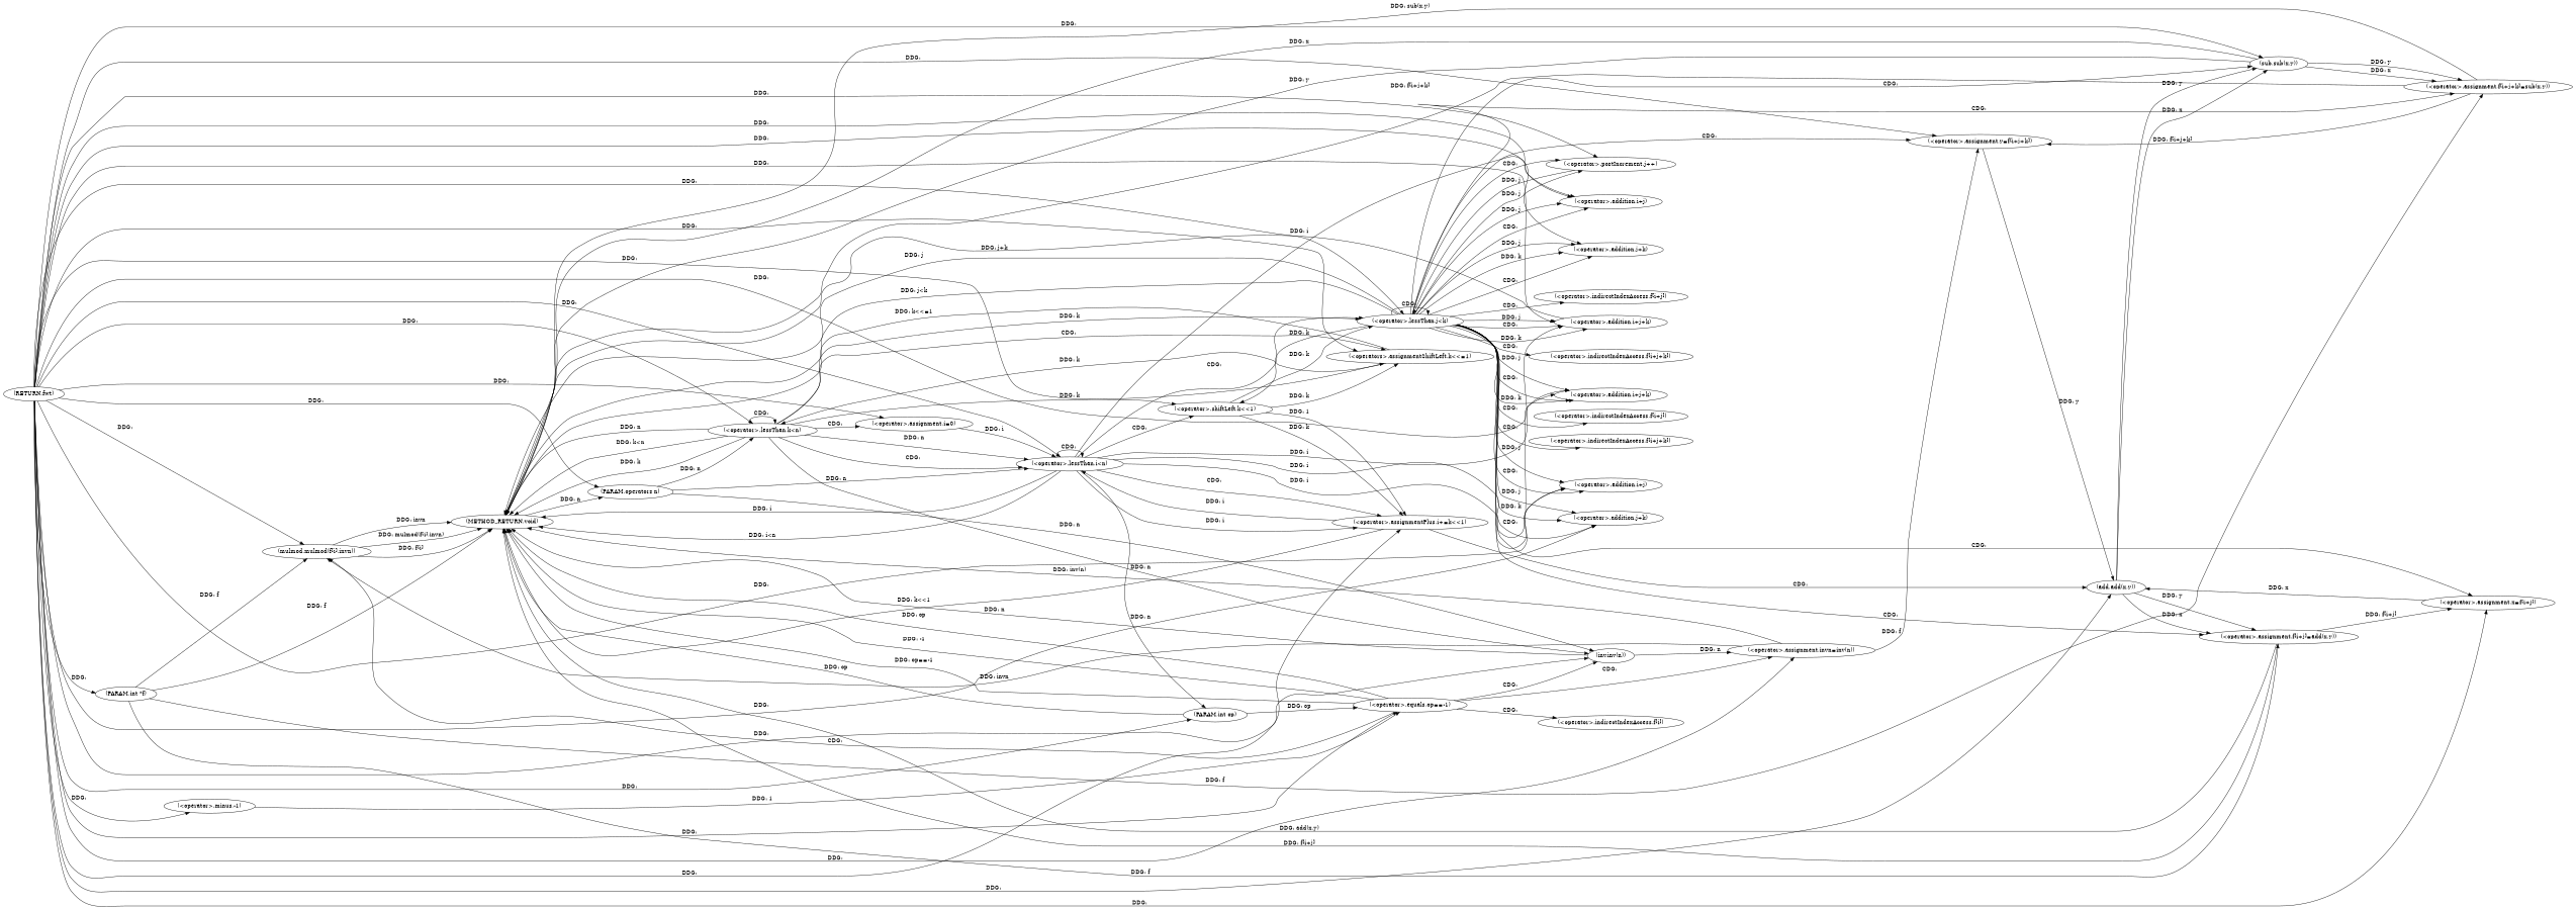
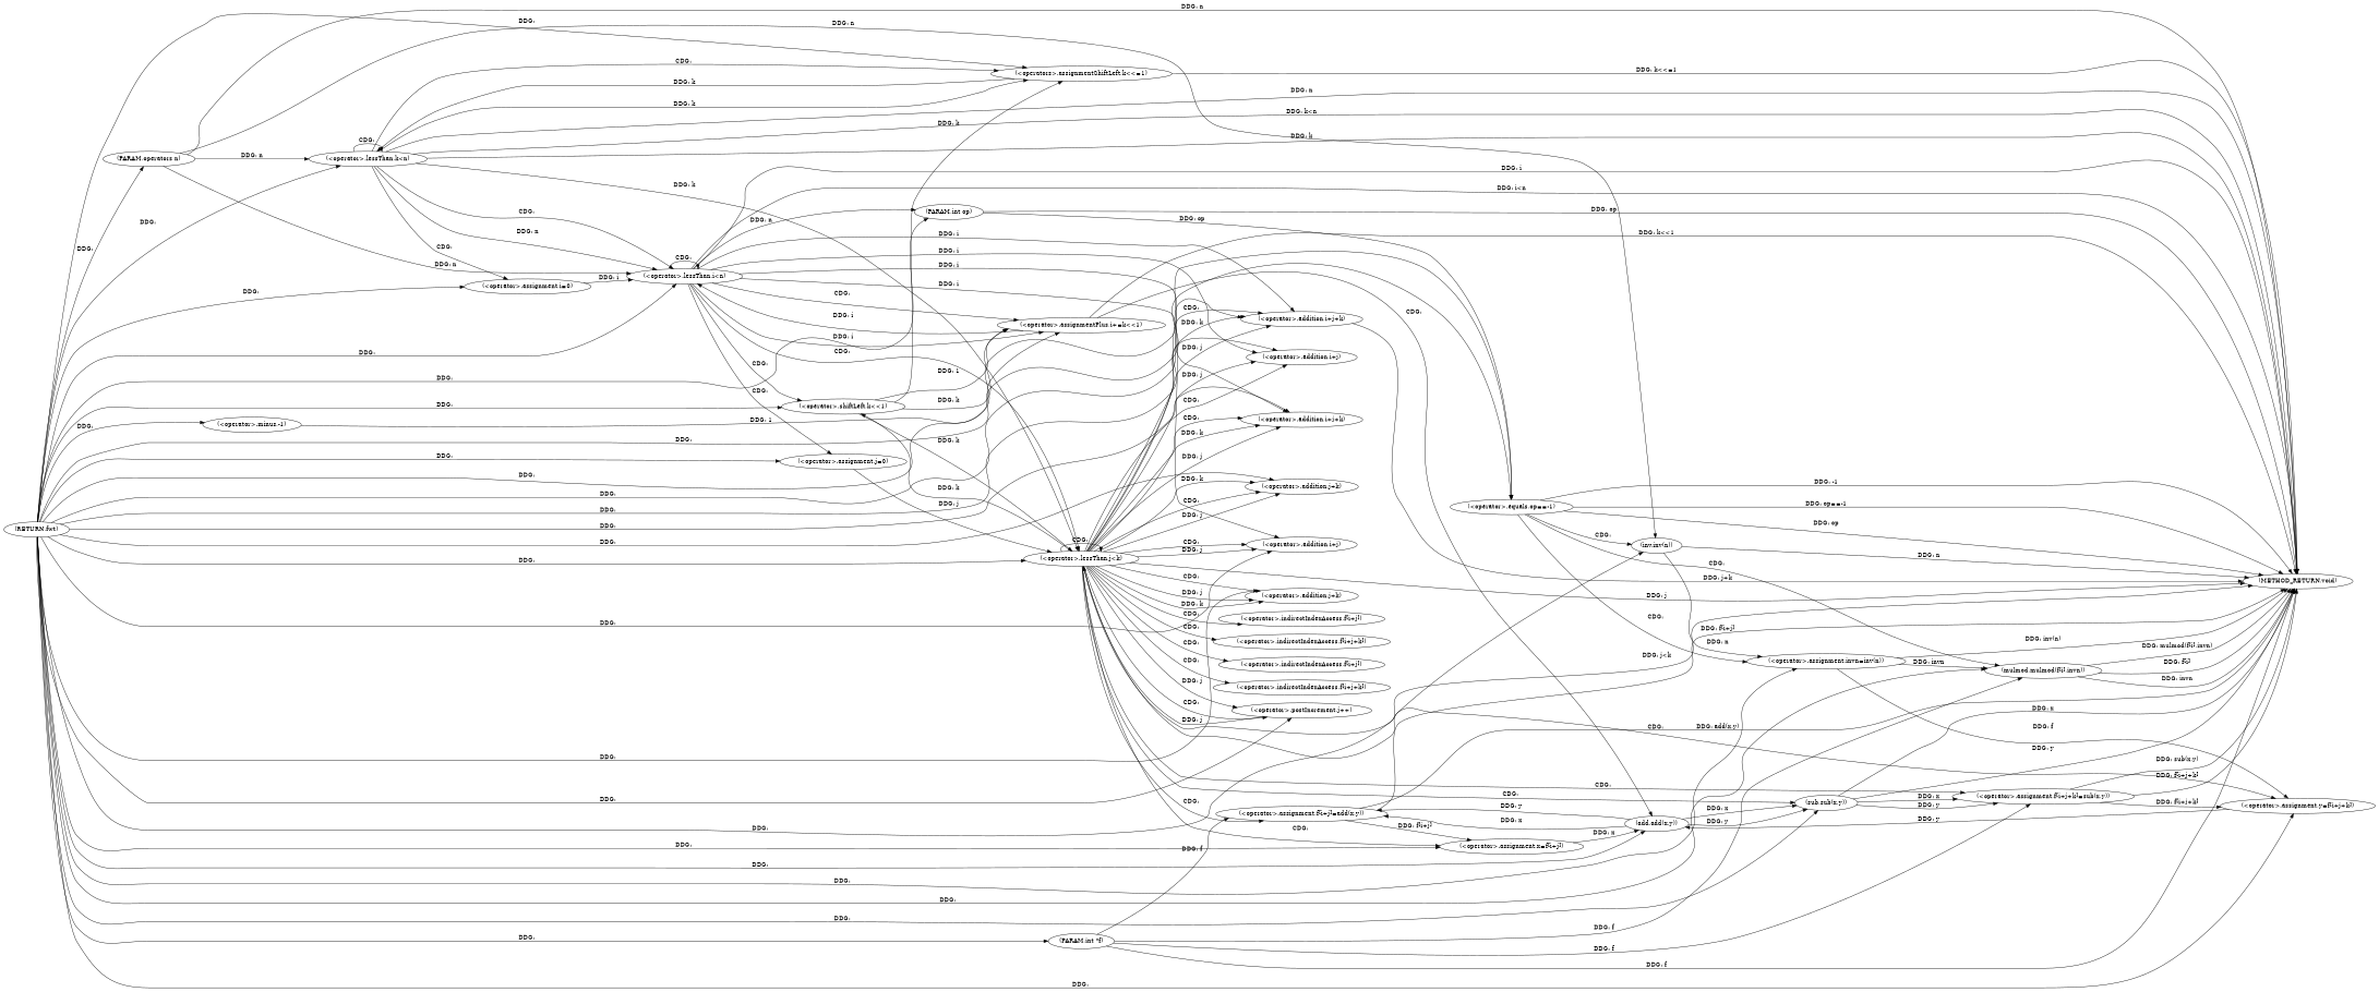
  digraph {
    rankdir=LR
    n1 [label="(RETURN,fwt)"]
    n2 [label="(PARAM,int *f)"]
    n3 [label="(PARAM,operators n)"]
    n4 [label="(PARAM,int op)"]
    n5 [label="(<operator>.lessThan,k<n)"]
    n6 [label="(<operators>.assignmentShiftLeft,k<<=1)"]
    n7 [label="(<operator>.equals,op==-1)"]
    n8 [label="(<operator>.assignment,invn=inv(n))"]
    n9 [label="(mulmod,mulmod(f[i],invn))"]
    n10 [label="(<operator>.assignment,i=0)"]
    n11 [label="(<operator>.lessThan,i<n)"]
    n12 [label="(<operator>.assignmentPlus,i+=k<<1)"]
    n13 [label="(<operator>.minus,-1)"]
    n14 [label="(inv,inv(n))"]
    n15 [label="(<operator>.shiftLeft,k<<1)"]
+   n16 [label="(<operator>.assignment,j=0)"]
    n17 [label="(<operator>.lessThan,j<k)"]
    n18 [label="(<operator>.postIncrement,j++)"]
    n19 [label="(<operator>.assignment,x=f[i+j])"]
    n20 [label="(<operator>.assignment,y=f[i+j+k])"]
    n21 [label="(<operator>.addition,i+j)"]
    n22 [label="(<operator>.addition,i+j+k)"]
    n23 [label="(add,add(x,y))"]
    n24 [label="(sub,sub(x,y))"]
    n25 [label="(<operator>.addition,j+k)"]
    n26 [label="(<operator>.addition,i+j)"]
    n27 [label="(<operator>.addition,i+j+k)"]
    n28 [label="(<operator>.addition,j+k)"]
    n29 [label="(METHOD_RETURN,void)"]
    n30 [label="(<operator>.assignment,f[i+j]=add(x,y))"]
    n31 [label="(<operator>.assignment,f[i+j+k]=sub(x,y))"]
-   n32 [label="(<operator>.indirectIndexAccess,f[i])"]
    n33 [label="(<operator>.indirectIndexAccess,f[i+j])"]
    n34 [label="(<operator>.indirectIndexAccess,f[i+j+k])"]
    n35 [label="(<operator>.indirectIndexAccess,f[i+j])"]
    n36 [label="(<operator>.indirectIndexAccess,f[i+j+k])"]
    n1 -> n2 [label="DDG: "]
    n1 -> n3 [label="DDG: "]
    n1 -> n4 [label="DDG: "]
    n1 -> n5 [label="DDG: "]
    n1 -> n6 [label="DDG: "]
    n1 -> n7 [label="DDG: "]
    n1 -> n8 [label="DDG: "]
    n1 -> n9 [label="DDG: "]
    n1 -> n10 [label="DDG: "]
    n1 -> n11 [label="DDG: "]
    n1 -> n12 [label="DDG: "]
    n1 -> n13 [label="DDG: "]
    n1 -> n14 [label="DDG: "]
    n1 -> n15 [label="DDG: "]
+   n1 -> n16 [label="DDG: "]
    n1 -> n17 [label="DDG: "]
    n1 -> n18 [label="DDG: "]
    n1 -> n19 [label="DDG: "]
    n1 -> n20 [label="DDG: "]
    n1 -> n21 [label="DDG: "]
    n1 -> n22 [label="DDG: "]
    n1 -> n23 [label="DDG: "]
    n1 -> n24 [label="DDG: "]
    n1 -> n25 [label="DDG: "]
    n1 -> n26 [label="DDG: "]
    n1 -> n27 [label="DDG: "]
    n1 -> n28 [label="DDG: "]
    n2 -> n9 [label="DDG: f"]
    n2 -> n29 [label="DDG: f"]
    n2 -> n30 [label="DDG: f"]
    n2 -> n31 [label="DDG: f"]
    n3 -> n5 [label="DDG: n"]
    n3 -> n11 [label="DDG: n"]
    n3 -> n14 [label="DDG: n"]
-   n29 -> n3 [label="DDG: n"]
+   n3 -> n29 [label="DDG: n"]
    n4 -> n7 [label="DDG: op"]
    n4 -> n29 [label="DDG: op"]
    n5 -> n5 [label="CDG: "]
    n5 -> n6 [label="DDG: k"]
    n5 -> n6 [label="CDG: "]
    n5 -> n10 [label="CDG: "]
    n5 -> n11 [label="DDG: n"]
    n5 -> n11 [label="CDG: "]
-   n5 -> n14 [label="DDG: n"]
    n5 -> n17 [label="DDG: k"]
    n5 -> n29 [label="DDG: k"]
    n5 -> n29 [label="DDG: n"]
    n5 -> n29 [label="DDG: k<n"]
    n6 -> n5 [label="DDG: k"]
    n6 -> n29 [label="DDG: k<<=1"]
    n7 -> n8 [label="CDG: "]
    n7 -> n9 [label="CDG: "]
    n7 -> n14 [label="CDG: "]
    n7 -> n29 [label="DDG: op"]
    n7 -> n29 [label="DDG: -1"]
    n7 -> n29 [label="DDG: op==-1"]
-   n7 -> n32 [label="CDG: "]
    n8 -> n9 [label="DDG: invn"]
    n8 -> n20 [label="DDG: f"]
    n8 -> n29 [label="DDG: inv(n)"]
    n9 -> n29 [label="DDG: f[i]"]
    n9 -> n29 [label="DDG: invn"]
    n9 -> n29 [label="DDG: mulmod(f[i],invn)"]
    n10 -> n11 [label="DDG: i"]
    n11 -> n4 [label="DDG: n"]
    n11 -> n11 [label="CDG: "]
    n11 -> n12 [label="DDG: i"]
    n11 -> n12 [label="CDG: "]
    n11 -> n15 [label="CDG: "]
+   n11 -> n16 [label="CDG: "]
    n11 -> n17 [label="CDG: "]
    n11 -> n21 [label="DDG: i"]
    n11 -> n22 [label="DDG: i"]
    n11 -> n26 [label="DDG: i"]
    n11 -> n27 [label="DDG: i"]
    n11 -> n29 [label="DDG: i"]
    n11 -> n29 [label="DDG: i<n"]
    n12 -> n11 [label="DDG: i"]
    n12 -> n23 [label="CDG: "]
    n12 -> n29 [label="DDG: k<<1"]
    n13 -> n7 [label="DDG: 1"]
    n14 -> n8 [label="DDG: n"]
    n14 -> n29 [label="DDG: n"]
    n15 -> n6 [label="DDG: k"]
    n15 -> n12 [label="DDG: k"]
    n15 -> n12 [label="DDG: 1"]
    n15 -> n17 [label="DDG: k"]
+   n16 -> n17 [label="DDG: j"]
    n17 -> n15 [label="DDG: k"]
    n17 -> n17 [label="CDG: "]
    n17 -> n18 [label="DDG: j"]
    n17 -> n18 [label="CDG: "]
    n17 -> n19 [label="CDG: "]
    n17 -> n20 [label="CDG: "]
    n17 -> n21 [label="DDG: j"]
    n17 -> n21 [label="CDG: "]
    n17 -> n22 [label="DDG: k"]
    n17 -> n22 [label="DDG: j"]
    n17 -> n22 [label="CDG: "]
    n17 -> n24 [label="CDG: "]
    n17 -> n25 [label="DDG: j"]
    n17 -> n25 [label="DDG: k"]
    n17 -> n25 [label="CDG: "]
    n17 -> n26 [label="DDG: j"]
    n17 -> n26 [label="CDG: "]
    n17 -> n27 [label="DDG: k"]
    n17 -> n27 [label="DDG: j"]
    n17 -> n27 [label="CDG: "]
    n17 -> n28 [label="DDG: j"]
    n17 -> n28 [label="DDG: k"]
    n17 -> n28 [label="CDG: "]
    n17 -> n29 [label="DDG: j"]
    n17 -> n29 [label="DDG: j<k"]
    n17 -> n30 [label="CDG: "]
    n17 -> n31 [label="CDG: "]
    n17 -> n33 [label="CDG: "]
    n17 -> n34 [label="CDG: "]
    n17 -> n35 [label="CDG: "]
    n17 -> n36 [label="CDG: "]
    n18 -> n17 [label="DDG: j"]
    n19 -> n23 [label="DDG: x"]
    n20 -> n23 [label="DDG: y"]
    n23 -> n24 [label="DDG: x"]
    n23 -> n24 [label="DDG: y"]
    n23 -> n30 [label="DDG: y"]
    n23 -> n30 [label="DDG: x"]
    n24 -> n29 [label="DDG: x"]
    n24 -> n29 [label="DDG: y"]
    n24 -> n31 [label="DDG: x"]
    n24 -> n31 [label="DDG: y"]
    n27 -> n29 [label="DDG: j+k"]
    n30 -> n19 [label="DDG: f[i+j]"]
    n30 -> n29 [label="DDG: f[i+j]"]
    n30 -> n29 [label="DDG: add(x,y)"]
    n31 -> n20 [label="DDG: f[i+j+k]"]
    n31 -> n29 [label="DDG: f[i+j+k]"]
    n31 -> n29 [label="DDG: sub(x,y)"]
  }
